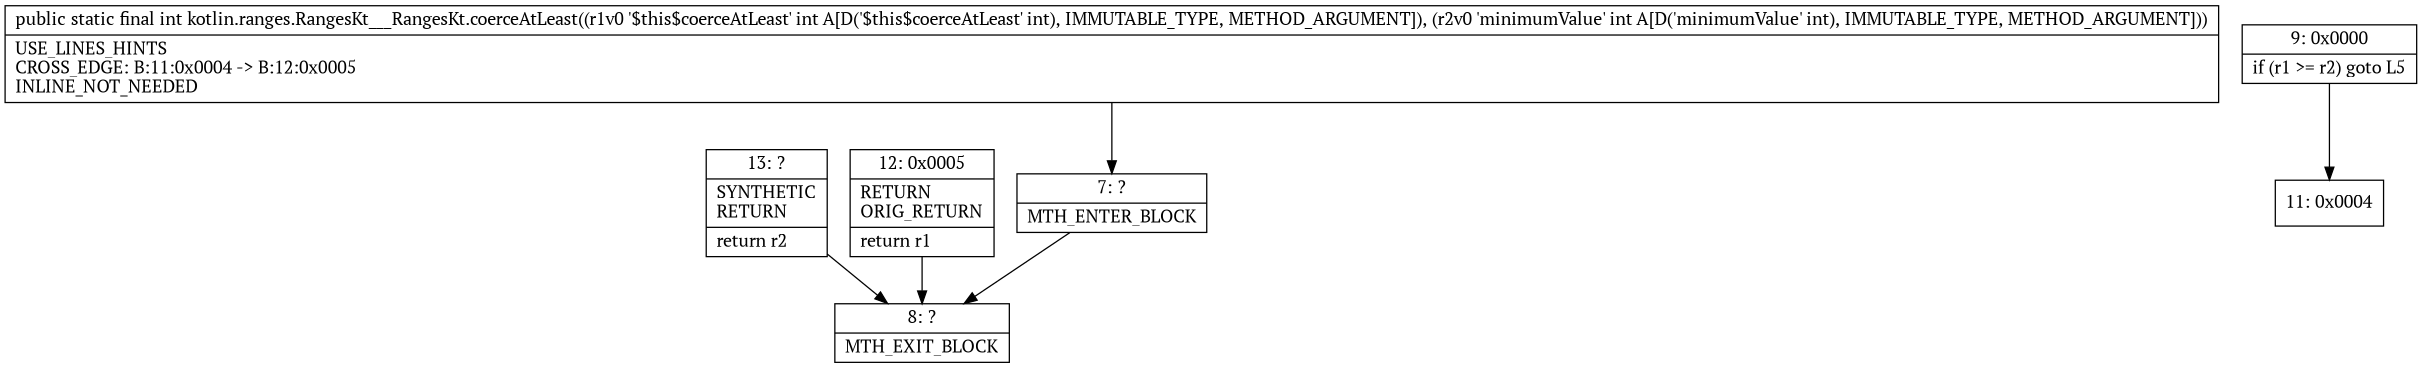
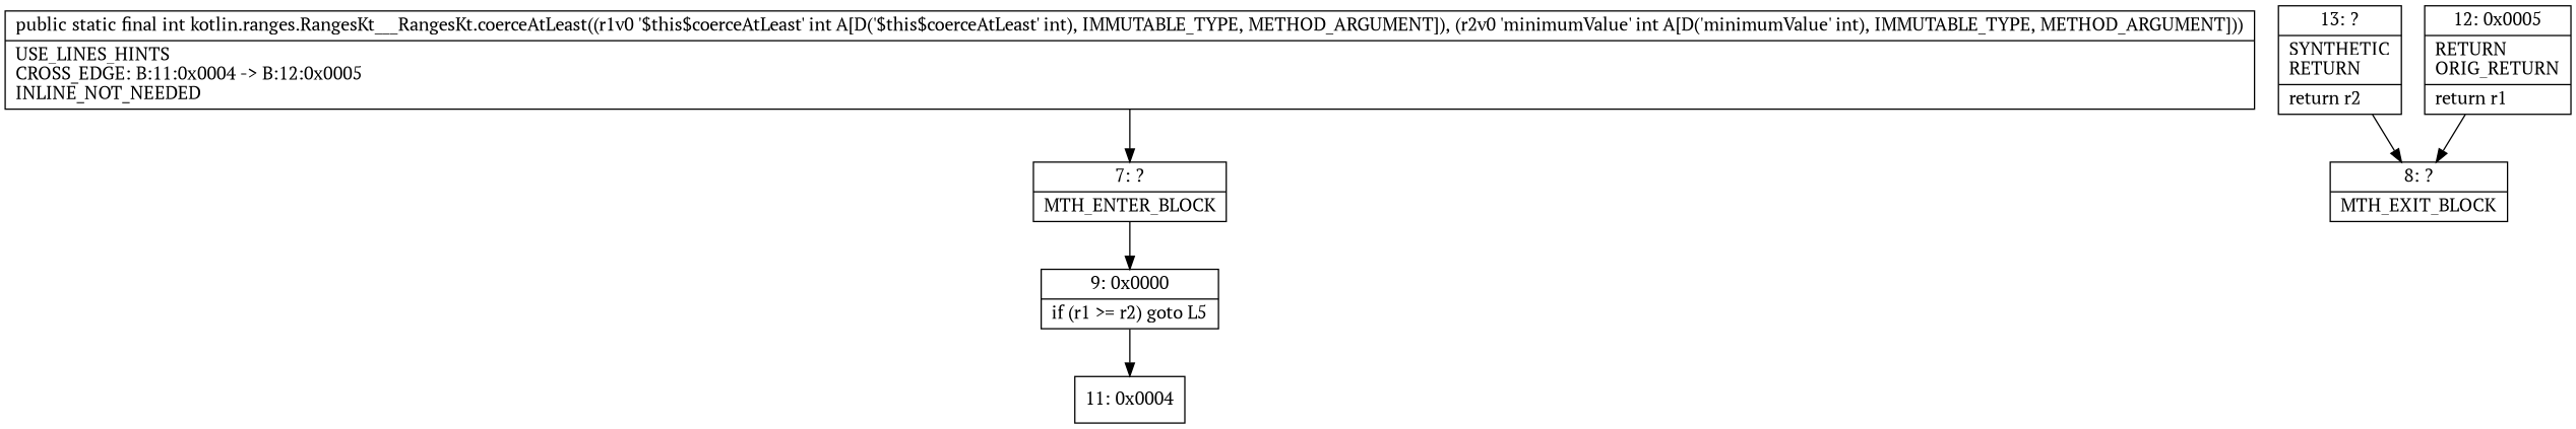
  digraph {
    fontname="PT Serif"
    node [fontname="PT Serif" shape=record]
    edge [fontname="PT Serif"]
    n1 [label="{7\:\ ?|MTH_ENTER_BLOCK\l}"]
    n2 [label="{9\:\ 0x0000|if (r1 \>= r2) goto L5\l}"]
    n3 [label="{11\:\ 0x0004}"]
    n4 [label="{13\:\ ?|SYNTHETIC\lRETURN\l|return r2\l}"]
    n5 [label="{8\:\ ?|MTH_EXIT_BLOCK\l}"]
    n6 [label="{12\:\ 0x0005|RETURN\lORIG_RETURN\l|return r1\l}"]
    n7 [label="{public static final int kotlin.ranges.RangesKt___RangesKt.coerceAtLeast((r1v0 '$this$coerceAtLeast' int A[D('$this$coerceAtLeast' int), IMMUTABLE_TYPE, METHOD_ARGUMENT]), (r2v0 'minimumValue' int A[D('minimumValue' int), IMMUTABLE_TYPE, METHOD_ARGUMENT]))  | USE_LINES_HINTS\lCROSS_EDGE: B:11:0x0004 \-\> B:12:0x0005\lINLINE_NOT_NEEDED\l}"]
-   n1 -> n5
+   n1 -> n2
    n2 -> n3
    n4 -> n5
    n6 -> n5
    n7 -> n1
  }
